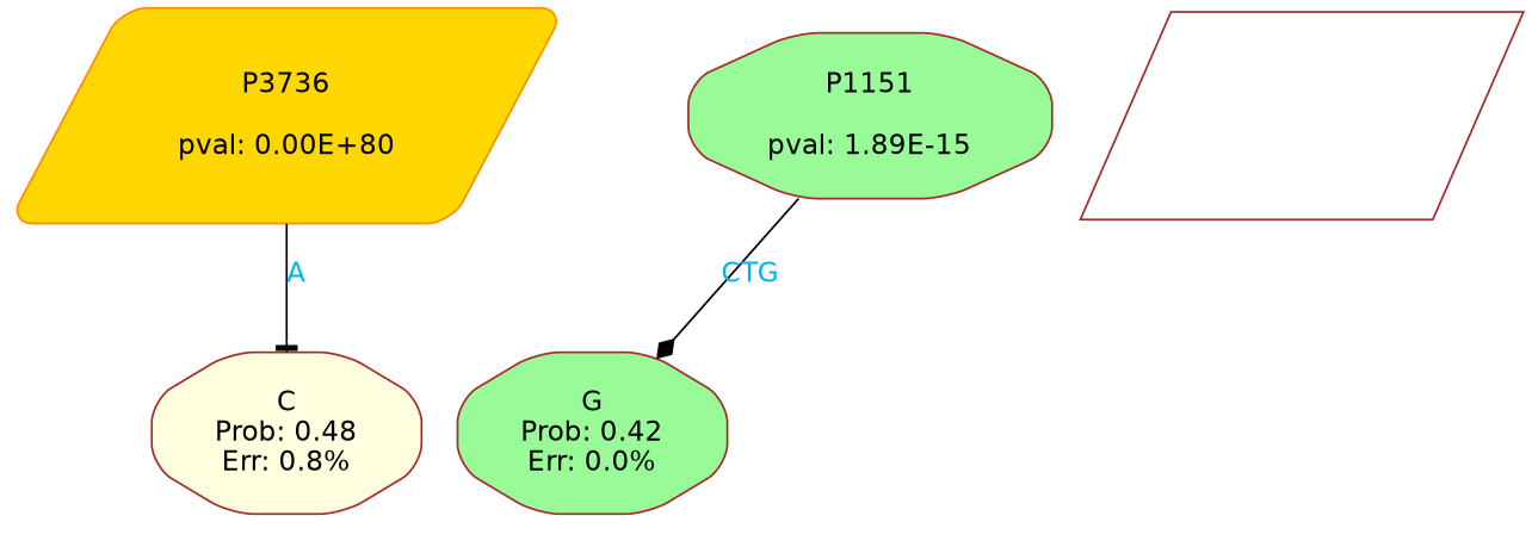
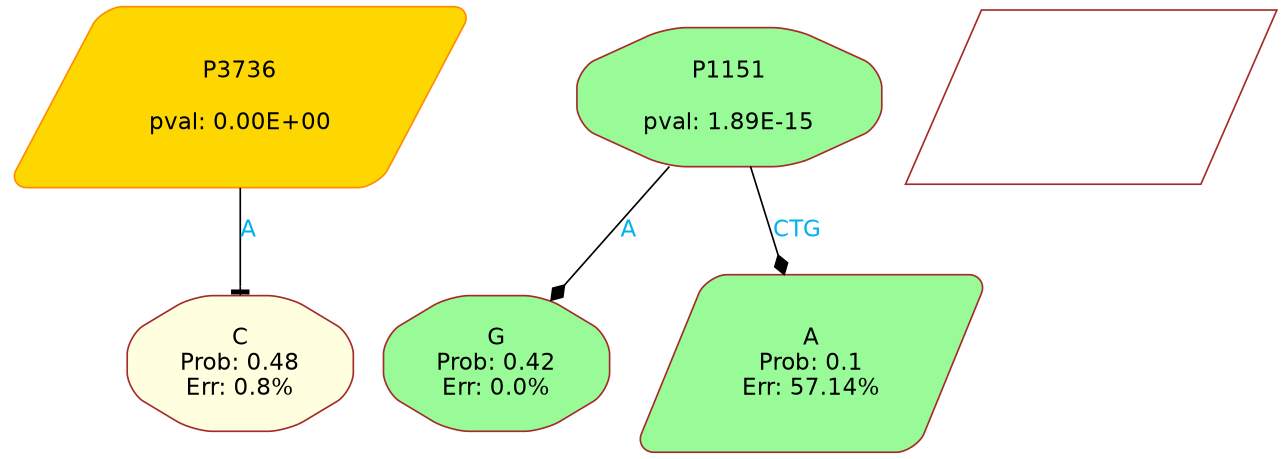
  digraph {
    ranksep=equally
    splines=polylines
    node [color=brown fillcolor=palegreen fontname=helvetica shape=octagon style="filled, rounded"]
    edge [arrowhead=diamond fontcolor=deepskyblue2 fontname=helvetica]
    n1 [fillcolor=lightyellow label="C\nProb: 0.48\nErr: 0.8%"]
    n2 [label="G\nProb: 0.42\nErr: 0.0%"]
+   n3 [label="A\nProb: 0.1\nErr: 57.14%" shape=parallelogram]
    n4 [align=left fillcolor=white fontcolor=white fontsize=10 label="Response : P4757\nClasses: A|C|G|T\nIn ACC: 0.94\nOut ACC: 0.94\n" shape=parallelogram style=filled]
-   n5 [color=darkorange fillcolor=gold label="P3736\n\npval: 0.00E+80" shape=parallelogram]
+   n5 [color=darkorange fillcolor=gold label="P3736\n\npval: 0.00E+00" shape=parallelogram]
    n6 [label="P1151\n\npval: 1.89E-15"]
    subgraph sub_1 {
      rank=same
      n1
      n2
+     n3
    }
    subgraph sub_2 {
      rank=same
      n4
      n5
    }
    n5 -> n1 [arrowhead=tee label=A]
-   n6 -> n2 [label=CTG]
+   n6 -> n2 [label=A]
+   n6 -> n3 [label=CTG]
  }
